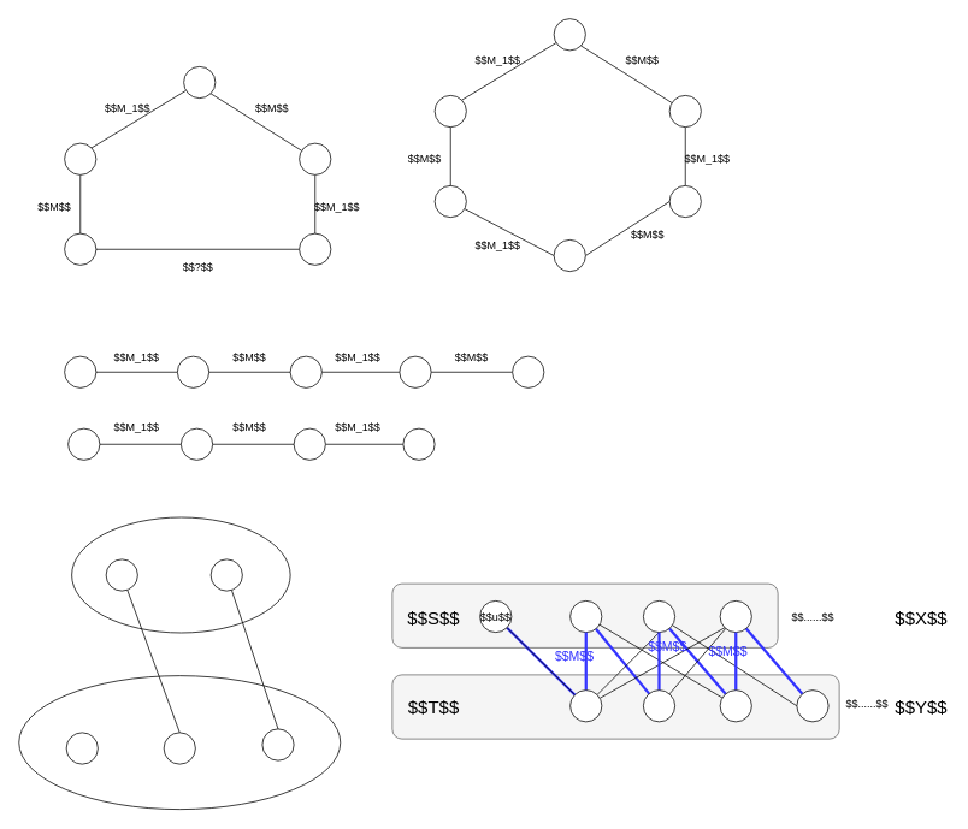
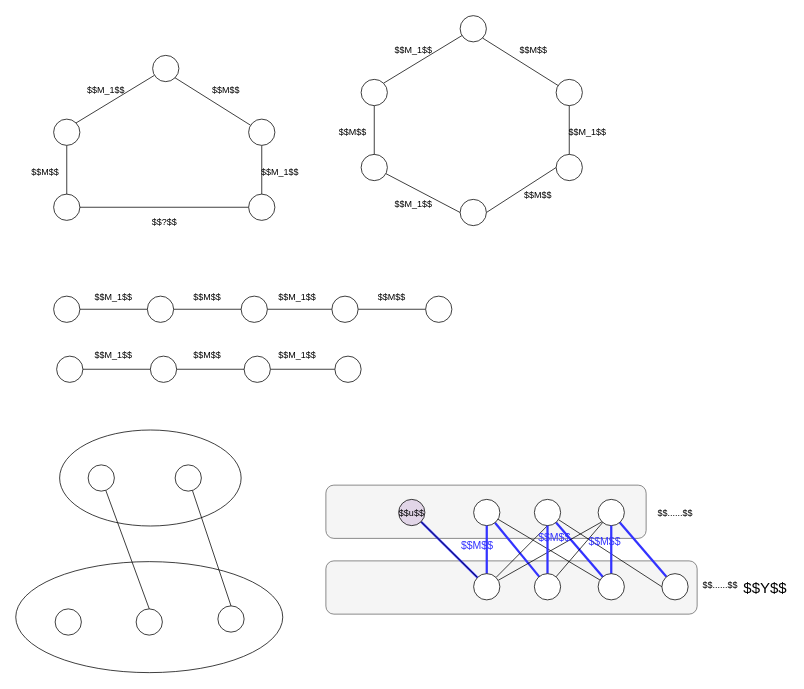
  <mxCell id="0" />
  <mxCell id="1" parent="0" />
  <mxCell id="2" value="" style="rounded=1;whiteSpace=wrap;html=1;fontSize=20;fillColor=#f5f5f5;fontColor=#333333;strokeColor=#666666;" vertex="1" parent="1"><mxGeometry x="434" y="747" width="495" height="71" as="geometry" /></mxCell>
  <mxCell id="3" value="" style="rounded=1;whiteSpace=wrap;html=1;fontSize=20;fillColor=#f5f5f5;fontColor=#333333;strokeColor=#666666;" vertex="1" parent="1"><mxGeometry x="434" y="646" width="427" height="71" as="geometry" /></mxCell>
  <mxCell id="4" value="" style="ellipse;whiteSpace=wrap;html=1;" vertex="1" parent="1"><mxGeometry x="20.5" y="748" width="356" height="148" as="geometry" /></mxCell>
  <mxCell id="5" value="" style="ellipse;whiteSpace=wrap;html=1;" vertex="1" parent="1"><mxGeometry x="79" y="572.5" width="242" height="128" as="geometry" /></mxCell>
  <mxCell id="6" style="edgeStyle=none;rounded=0;orthogonalLoop=1;jettySize=auto;html=1;entryX=1;entryY=0;entryDx=0;entryDy=0;endArrow=none;endFill=0;" edge="1" parent="1" source="7" target="11"><mxGeometry relative="1" as="geometry" /></mxCell>
  <mxCell id="7" value="" style="ellipse;whiteSpace=wrap;html=1;aspect=fixed;" vertex="1" parent="1"><mxGeometry x="203" y="73" width="35" height="35" as="geometry" /></mxCell>
  <mxCell id="8" style="rounded=0;orthogonalLoop=1;jettySize=auto;html=1;entryX=0;entryY=0.5;entryDx=0;entryDy=0;endArrow=none;endFill=0;" edge="1" parent="1" source="9" target="13"><mxGeometry relative="1" as="geometry" /></mxCell>
  <mxCell id="9" value="" style="ellipse;whiteSpace=wrap;html=1;aspect=fixed;" vertex="1" parent="1"><mxGeometry x="71" y="258" width="35" height="35" as="geometry" /></mxCell>
  <mxCell id="10" style="edgeStyle=none;rounded=0;orthogonalLoop=1;jettySize=auto;html=1;endArrow=none;endFill=0;" edge="1" parent="1" source="11" target="9"><mxGeometry relative="1" as="geometry" /></mxCell>
  <mxCell id="11" value="" style="ellipse;whiteSpace=wrap;html=1;aspect=fixed;" vertex="1" parent="1"><mxGeometry x="71" y="158" width="35" height="35" as="geometry" /></mxCell>
  <mxCell id="12" style="rounded=0;orthogonalLoop=1;jettySize=auto;html=1;entryX=0.5;entryY=1;entryDx=0;entryDy=0;endArrow=none;endFill=0;" edge="1" parent="1" source="13" target="15"><mxGeometry relative="1" as="geometry" /></mxCell>
  <mxCell id="13" value="" style="ellipse;whiteSpace=wrap;html=1;aspect=fixed;" vertex="1" parent="1"><mxGeometry x="331" y="258" width="35" height="35" as="geometry" /></mxCell>
  <mxCell id="14" style="rounded=0;orthogonalLoop=1;jettySize=auto;html=1;entryX=1;entryY=1;entryDx=0;entryDy=0;endArrow=none;endFill=0;" edge="1" parent="1" source="15" target="7"><mxGeometry relative="1" as="geometry" /></mxCell>
  <mxCell id="15" value="" style="ellipse;whiteSpace=wrap;html=1;aspect=fixed;" vertex="1" parent="1"><mxGeometry x="331" y="158" width="35" height="35" as="geometry" /></mxCell>
  <mxCell id="16" value="$$M_1$$" style="text;html=1;strokeColor=none;fillColor=none;align=center;verticalAlign=middle;whiteSpace=wrap;rounded=0;" vertex="1" parent="1"><mxGeometry x="111" y="104" width="60" height="30" as="geometry" /></mxCell>
  <mxCell id="17" value="$$M$$" style="text;html=1;strokeColor=none;fillColor=none;align=center;verticalAlign=middle;whiteSpace=wrap;rounded=0;" vertex="1" parent="1"><mxGeometry x="271" y="104" width="60" height="30" as="geometry" /></mxCell>
  <mxCell id="18" value="$$M$$" style="text;html=1;strokeColor=none;fillColor=none;align=center;verticalAlign=middle;whiteSpace=wrap;rounded=0;" vertex="1" parent="1"><mxGeometry x="30" y="214" width="60" height="30" as="geometry" /></mxCell>
  <mxCell id="19" value="$$M_1$$" style="text;html=1;strokeColor=none;fillColor=none;align=center;verticalAlign=middle;whiteSpace=wrap;rounded=0;" vertex="1" parent="1"><mxGeometry x="343" y="214" width="60" height="30" as="geometry" /></mxCell>
  <mxCell id="20" value="$$?$$" style="text;html=1;strokeColor=none;fillColor=none;align=center;verticalAlign=middle;whiteSpace=wrap;rounded=0;" vertex="1" parent="1"><mxGeometry x="189" y="280" width="60" height="30" as="geometry" /></mxCell>
  <mxCell id="21" style="edgeStyle=none;rounded=0;orthogonalLoop=1;jettySize=auto;html=1;entryX=1;entryY=0;entryDx=0;entryDy=0;endArrow=none;endFill=0;" edge="1" source="22" target="26" parent="1"><mxGeometry relative="1" as="geometry" /></mxCell>
  <mxCell id="22" value="" style="ellipse;whiteSpace=wrap;html=1;aspect=fixed;" vertex="1" parent="1"><mxGeometry x="613" y="20" width="35" height="35" as="geometry" /></mxCell>
  <mxCell id="23" style="edgeStyle=none;rounded=0;orthogonalLoop=1;jettySize=auto;html=1;entryX=0;entryY=0.5;entryDx=0;entryDy=0;endArrow=none;endFill=0;" edge="1" parent="1" source="24" target="36"><mxGeometry relative="1" as="geometry" /></mxCell>
  <mxCell id="24" value="" style="ellipse;whiteSpace=wrap;html=1;aspect=fixed;" vertex="1" parent="1"><mxGeometry x="481" y="205" width="35" height="35" as="geometry" /></mxCell>
  <mxCell id="25" style="edgeStyle=none;rounded=0;orthogonalLoop=1;jettySize=auto;html=1;endArrow=none;endFill=0;" edge="1" source="26" target="24" parent="1"><mxGeometry relative="1" as="geometry" /></mxCell>
  <mxCell id="26" value="" style="ellipse;whiteSpace=wrap;html=1;aspect=fixed;" vertex="1" parent="1"><mxGeometry x="481" y="105" width="35" height="35" as="geometry" /></mxCell>
  <mxCell id="27" style="rounded=0;orthogonalLoop=1;jettySize=auto;html=1;entryX=0.5;entryY=1;entryDx=0;entryDy=0;endArrow=none;endFill=0;" edge="1" source="28" target="30" parent="1"><mxGeometry relative="1" as="geometry" /></mxCell>
  <mxCell id="28" value="" style="ellipse;whiteSpace=wrap;html=1;aspect=fixed;" vertex="1" parent="1"><mxGeometry x="741" y="205" width="35" height="35" as="geometry" /></mxCell>
  <mxCell id="29" style="rounded=0;orthogonalLoop=1;jettySize=auto;html=1;entryX=1;entryY=1;entryDx=0;entryDy=0;endArrow=none;endFill=0;" edge="1" source="30" target="22" parent="1"><mxGeometry relative="1" as="geometry" /></mxCell>
  <mxCell id="30" value="" style="ellipse;whiteSpace=wrap;html=1;aspect=fixed;" vertex="1" parent="1"><mxGeometry x="741" y="105" width="35" height="35" as="geometry" /></mxCell>
  <mxCell id="31" value="$$M_1$$" style="text;html=1;strokeColor=none;fillColor=none;align=center;verticalAlign=middle;whiteSpace=wrap;rounded=0;" vertex="1" parent="1"><mxGeometry x="521" y="51" width="60" height="30" as="geometry" /></mxCell>
  <mxCell id="32" value="$$M$$" style="text;html=1;strokeColor=none;fillColor=none;align=center;verticalAlign=middle;whiteSpace=wrap;rounded=0;" vertex="1" parent="1"><mxGeometry x="681" y="51" width="60" height="30" as="geometry" /></mxCell>
  <mxCell id="33" value="$$M$$" style="text;html=1;strokeColor=none;fillColor=none;align=center;verticalAlign=middle;whiteSpace=wrap;rounded=0;" vertex="1" parent="1"><mxGeometry x="440" y="161" width="60" height="30" as="geometry" /></mxCell>
  <mxCell id="34" value="$$M_1$$" style="text;html=1;strokeColor=none;fillColor=none;align=center;verticalAlign=middle;whiteSpace=wrap;rounded=0;" vertex="1" parent="1"><mxGeometry x="753" y="161" width="60" height="30" as="geometry" /></mxCell>
  <mxCell id="35" style="edgeStyle=none;rounded=0;orthogonalLoop=1;jettySize=auto;html=1;entryX=0;entryY=0.5;entryDx=0;entryDy=0;endArrow=none;endFill=0;exitX=1;exitY=0.5;exitDx=0;exitDy=0;" edge="1" parent="1" source="36" target="28"><mxGeometry relative="1" as="geometry" /></mxCell>
  <mxCell id="36" value="" style="ellipse;whiteSpace=wrap;html=1;aspect=fixed;" vertex="1" parent="1"><mxGeometry x="613" y="265" width="35" height="35" as="geometry" /></mxCell>
  <mxCell id="37" value="$$M$$" style="text;html=1;strokeColor=none;fillColor=none;align=center;verticalAlign=middle;whiteSpace=wrap;rounded=0;" vertex="1" parent="1"><mxGeometry x="687" y="244" width="60" height="30" as="geometry" /></mxCell>
  <mxCell id="38" value="$$M_1$$" style="text;html=1;strokeColor=none;fillColor=none;align=center;verticalAlign=middle;whiteSpace=wrap;rounded=0;" vertex="1" parent="1"><mxGeometry x="521" y="257" width="60" height="30" as="geometry" /></mxCell>
  <mxCell id="39" style="edgeStyle=none;rounded=0;orthogonalLoop=1;jettySize=auto;html=1;endArrow=none;endFill=0;" edge="1" parent="1" source="40" target="42"><mxGeometry relative="1" as="geometry" /></mxCell>
  <mxCell id="40" value="" style="ellipse;whiteSpace=wrap;html=1;aspect=fixed;" vertex="1" parent="1"><mxGeometry x="71" y="394" width="35" height="35" as="geometry" /></mxCell>
  <mxCell id="41" style="edgeStyle=none;rounded=0;orthogonalLoop=1;jettySize=auto;html=1;entryX=0;entryY=0.5;entryDx=0;entryDy=0;endArrow=none;endFill=0;" edge="1" parent="1" source="42" target="44"><mxGeometry relative="1" as="geometry" /></mxCell>
  <mxCell id="42" value="" style="ellipse;whiteSpace=wrap;html=1;aspect=fixed;" vertex="1" parent="1"><mxGeometry x="196" y="394" width="35" height="35" as="geometry" /></mxCell>
  <mxCell id="43" style="edgeStyle=none;rounded=0;orthogonalLoop=1;jettySize=auto;html=1;entryX=0;entryY=0.5;entryDx=0;entryDy=0;endArrow=none;endFill=0;" edge="1" parent="1" source="44" target="46"><mxGeometry relative="1" as="geometry" /></mxCell>
  <mxCell id="44" value="" style="ellipse;whiteSpace=wrap;html=1;aspect=fixed;" vertex="1" parent="1"><mxGeometry x="321" y="394" width="35" height="35" as="geometry" /></mxCell>
  <mxCell id="45" style="edgeStyle=none;rounded=0;orthogonalLoop=1;jettySize=auto;html=1;entryX=0;entryY=0.5;entryDx=0;entryDy=0;endArrow=none;endFill=0;" edge="1" parent="1" source="46" target="47"><mxGeometry relative="1" as="geometry" /></mxCell>
  <mxCell id="46" value="" style="ellipse;whiteSpace=wrap;html=1;aspect=fixed;" vertex="1" parent="1"><mxGeometry x="442" y="394" width="35" height="35" as="geometry" /></mxCell>
  <mxCell id="47" value="" style="ellipse;whiteSpace=wrap;html=1;aspect=fixed;" vertex="1" parent="1"><mxGeometry x="567" y="394" width="35" height="35" as="geometry" /></mxCell>
  <mxCell id="48" style="edgeStyle=none;rounded=0;orthogonalLoop=1;jettySize=auto;html=1;endArrow=none;endFill=0;" edge="1" parent="1" source="49" target="51"><mxGeometry relative="1" as="geometry" /></mxCell>
  <mxCell id="49" value="" style="ellipse;whiteSpace=wrap;html=1;aspect=fixed;" vertex="1" parent="1"><mxGeometry x="75" y="474" width="35" height="35" as="geometry" /></mxCell>
  <mxCell id="50" style="edgeStyle=none;rounded=0;orthogonalLoop=1;jettySize=auto;html=1;entryX=0;entryY=0.5;entryDx=0;entryDy=0;endArrow=none;endFill=0;" edge="1" parent="1" source="51" target="53"><mxGeometry relative="1" as="geometry" /></mxCell>
  <mxCell id="51" value="" style="ellipse;whiteSpace=wrap;html=1;aspect=fixed;" vertex="1" parent="1"><mxGeometry x="200" y="474" width="35" height="35" as="geometry" /></mxCell>
  <mxCell id="52" style="edgeStyle=none;rounded=0;orthogonalLoop=1;jettySize=auto;html=1;entryX=0;entryY=0.5;entryDx=0;entryDy=0;endArrow=none;endFill=0;" edge="1" parent="1" source="53" target="54"><mxGeometry relative="1" as="geometry" /></mxCell>
  <mxCell id="53" value="" style="ellipse;whiteSpace=wrap;html=1;aspect=fixed;" vertex="1" parent="1"><mxGeometry x="325" y="474" width="35" height="35" as="geometry" /></mxCell>
  <mxCell id="54" value="" style="ellipse;whiteSpace=wrap;html=1;aspect=fixed;" vertex="1" parent="1"><mxGeometry x="446" y="474" width="35" height="35" as="geometry" /></mxCell>
  <mxCell id="55" value="$$M_1$$" style="text;html=1;strokeColor=none;fillColor=none;align=center;verticalAlign=middle;whiteSpace=wrap;rounded=0;" vertex="1" parent="1"><mxGeometry x="121" y="380" width="60" height="30" as="geometry" /></mxCell>
  <mxCell id="56" value="$$M_1$$" style="text;html=1;strokeColor=none;fillColor=none;align=center;verticalAlign=middle;whiteSpace=wrap;rounded=0;" vertex="1" parent="1"><mxGeometry x="366" y="380" width="60" height="30" as="geometry" /></mxCell>
  <mxCell id="57" value="$$M$$" style="text;html=1;strokeColor=none;fillColor=none;align=center;verticalAlign=middle;whiteSpace=wrap;rounded=0;" vertex="1" parent="1"><mxGeometry x="246" y="380" width="60" height="30" as="geometry" /></mxCell>
  <mxCell id="58" value="$$M$$" style="text;html=1;strokeColor=none;fillColor=none;align=center;verticalAlign=middle;whiteSpace=wrap;rounded=0;" vertex="1" parent="1"><mxGeometry x="492" y="380" width="60" height="30" as="geometry" /></mxCell>
  <mxCell id="59" value="$$M_1$$" style="text;html=1;strokeColor=none;fillColor=none;align=center;verticalAlign=middle;whiteSpace=wrap;rounded=0;" vertex="1" parent="1"><mxGeometry x="366" y="458" width="60" height="30" as="geometry" /></mxCell>
  <mxCell id="60" value="$$M$$" style="text;html=1;strokeColor=none;fillColor=none;align=center;verticalAlign=middle;whiteSpace=wrap;rounded=0;" vertex="1" parent="1"><mxGeometry x="246" y="458" width="60" height="30" as="geometry" /></mxCell>
  <mxCell id="61" value="$$M_1$$" style="text;html=1;strokeColor=none;fillColor=none;align=center;verticalAlign=middle;whiteSpace=wrap;rounded=0;" vertex="1" parent="1"><mxGeometry x="121" y="458" width="60" height="30" as="geometry" /></mxCell>
  <mxCell id="62" style="edgeStyle=none;rounded=0;orthogonalLoop=1;jettySize=auto;html=1;entryX=0.5;entryY=0;entryDx=0;entryDy=0;endArrow=none;endFill=0;" edge="1" parent="1" source="63" target="67"><mxGeometry relative="1" as="geometry" /></mxCell>
  <mxCell id="63" value="" style="ellipse;whiteSpace=wrap;html=1;aspect=fixed;" vertex="1" parent="1"><mxGeometry x="117" y="619" width="35" height="35" as="geometry" /></mxCell>
  <mxCell id="64" style="edgeStyle=none;rounded=0;orthogonalLoop=1;jettySize=auto;html=1;entryX=0.5;entryY=0;entryDx=0;entryDy=0;endArrow=none;endFill=0;" edge="1" parent="1" source="65" target="68"><mxGeometry relative="1" as="geometry" /></mxCell>
  <mxCell id="65" value="" style="ellipse;whiteSpace=wrap;html=1;aspect=fixed;" vertex="1" parent="1"><mxGeometry x="233" y="619" width="35" height="35" as="geometry" /></mxCell>
  <mxCell id="66" value="" style="ellipse;whiteSpace=wrap;html=1;aspect=fixed;" vertex="1" parent="1"><mxGeometry x="73" y="811" width="35" height="35" as="geometry" /></mxCell>
  <mxCell id="67" value="" style="ellipse;whiteSpace=wrap;html=1;aspect=fixed;" vertex="1" parent="1"><mxGeometry x="181" y="811" width="35" height="35" as="geometry" /></mxCell>
  <mxCell id="68" value="" style="ellipse;whiteSpace=wrap;html=1;aspect=fixed;" vertex="1" parent="1"><mxGeometry x="290" y="807" width="35" height="35" as="geometry" /></mxCell>
  <mxCell id="69" style="edgeStyle=none;rounded=0;orthogonalLoop=1;jettySize=auto;html=1;endArrow=none;endFill=0;strokeWidth=3;strokeColor=#3333FF;" edge="1" parent="1" source="71" target="83"><mxGeometry relative="1" as="geometry" /></mxCell>
  <mxCell id="70" style="edgeStyle=none;rounded=0;orthogonalLoop=1;jettySize=auto;html=1;endArrow=none;endFill=0;strokeColor=#000000;strokeWidth=1;" edge="1" parent="1" source="71" target="85"><mxGeometry relative="1" as="geometry" /></mxCell>
  <mxCell id="71" value="" style="ellipse;whiteSpace=wrap;html=1;aspect=fixed;" vertex="1" parent="1"><mxGeometry x="631" y="665" width="35" height="35" as="geometry" /></mxCell>
  <mxCell id="72" style="edgeStyle=none;rounded=0;orthogonalLoop=1;jettySize=auto;html=1;endArrow=none;endFill=0;strokeWidth=3;strokeColor=#3333FF;" edge="1" parent="1" source="74" target="85"><mxGeometry relative="1" as="geometry" /></mxCell>
  <mxCell id="73" style="edgeStyle=none;rounded=0;orthogonalLoop=1;jettySize=auto;html=1;entryX=0;entryY=0.5;entryDx=0;entryDy=0;endArrow=none;endFill=0;strokeColor=#000000;strokeWidth=1;" edge="1" parent="1" source="74" target="86"><mxGeometry relative="1" as="geometry" /></mxCell>
  <mxCell id="74" value="" style="ellipse;whiteSpace=wrap;html=1;aspect=fixed;" vertex="1" parent="1"><mxGeometry x="712" y="665" width="35" height="35" as="geometry" /></mxCell>
  <mxCell id="75" style="edgeStyle=none;rounded=0;orthogonalLoop=1;jettySize=auto;html=1;endArrow=none;endFill=0;strokeWidth=3;strokeColor=#3333FF;" edge="1" parent="1" source="76" target="86"><mxGeometry relative="1" as="geometry" /></mxCell>
  <mxCell id="76" value="" style="ellipse;whiteSpace=wrap;html=1;aspect=fixed;" vertex="1" parent="1"><mxGeometry x="797" y="665" width="35" height="35" as="geometry" /></mxCell>
  <mxCell id="77" style="edgeStyle=none;rounded=0;orthogonalLoop=1;jettySize=auto;html=1;endArrow=none;endFill=0;strokeWidth=3;strokeColor=#3333FF;" edge="1" parent="1" source="80" target="71"><mxGeometry relative="1" as="geometry" /></mxCell>
  <mxCell id="78" style="edgeStyle=none;rounded=0;orthogonalLoop=1;jettySize=auto;html=1;entryX=0.5;entryY=1;entryDx=0;entryDy=0;endArrow=none;endFill=0;strokeColor=#000000;strokeWidth=1;" edge="1" parent="1" source="80" target="74"><mxGeometry relative="1" as="geometry" /></mxCell>
  <mxCell id="79" style="edgeStyle=none;rounded=0;orthogonalLoop=1;jettySize=auto;html=1;entryX=0;entryY=1;entryDx=0;entryDy=0;endArrow=none;endFill=0;strokeColor=#000000;strokeWidth=1;" edge="1" parent="1" source="80" target="76"><mxGeometry relative="1" as="geometry" /></mxCell>
  <mxCell id="80" value="" style="ellipse;whiteSpace=wrap;html=1;aspect=fixed;" vertex="1" parent="1"><mxGeometry x="631" y="764" width="35" height="35" as="geometry" /></mxCell>
  <mxCell id="81" style="edgeStyle=none;rounded=0;orthogonalLoop=1;jettySize=auto;html=1;entryX=0.5;entryY=1;entryDx=0;entryDy=0;endArrow=none;endFill=0;strokeWidth=3;strokeColor=#3333FF;" edge="1" parent="1" source="83" target="74"><mxGeometry relative="1" as="geometry" /></mxCell>
  <mxCell id="82" style="edgeStyle=none;rounded=0;orthogonalLoop=1;jettySize=auto;html=1;endArrow=none;endFill=0;strokeColor=#000000;strokeWidth=1;" edge="1" parent="1" source="83" target="76"><mxGeometry relative="1" as="geometry" /></mxCell>
  <mxCell id="83" value="" style="ellipse;whiteSpace=wrap;html=1;aspect=fixed;" vertex="1" parent="1"><mxGeometry x="712" y="764" width="35" height="35" as="geometry" /></mxCell>
  <mxCell id="84" style="edgeStyle=none;rounded=0;orthogonalLoop=1;jettySize=auto;html=1;endArrow=none;endFill=0;strokeWidth=3;strokeColor=#3333FF;" edge="1" parent="1" source="85" target="76"><mxGeometry relative="1" as="geometry" /></mxCell>
  <mxCell id="85" value="" style="ellipse;whiteSpace=wrap;html=1;aspect=fixed;" vertex="1" parent="1"><mxGeometry x="797" y="764" width="35" height="35" as="geometry" /></mxCell>
  <mxCell id="86" value="" style="ellipse;whiteSpace=wrap;html=1;aspect=fixed;" vertex="1" parent="1"><mxGeometry x="882" y="764" width="35" height="35" as="geometry" /></mxCell>
  <mxCell id="87" style="edgeStyle=none;rounded=0;orthogonalLoop=1;jettySize=auto;html=1;endArrow=none;endFill=0;strokeWidth=3;strokeColor=#3333FF;" edge="1" parent="1" source="89" target="80"><mxGeometry relative="1" as="geometry" /></mxCell>
  <mxCell id="88" style="edgeStyle=none;rounded=0;orthogonalLoop=1;jettySize=auto;html=1;endArrow=none;endFill=0;strokeColor=#000000;strokeWidth=1;" edge="1" parent="1" source="89" target="80"><mxGeometry relative="1" as="geometry" /></mxCell>
- <mxCell id="89" value="$$u$$" style="ellipse;whiteSpace=wrap;html=1;aspect=fixed;" vertex="1" parent="1"><mxGeometry x="531" y="665" width="35" height="35" as="geometry" /></mxCell>
+ <mxCell id="89" value="$$u$$" style="ellipse;whiteSpace=wrap;html=1;aspect=fixed;fillColor=#e1d5e7;" vertex="1" parent="1"><mxGeometry x="531" y="665" width="35" height="35" as="geometry" /></mxCell>
  <mxCell id="90" value="$$......$$" style="text;html=1;strokeColor=none;fillColor=none;align=center;verticalAlign=middle;whiteSpace=wrap;rounded=0;" vertex="1" parent="1"><mxGeometry x="869.5" y="667.5" width="60" height="30" as="geometry" /></mxCell>
  <mxCell id="91" value="$$......$$" style="text;html=1;strokeColor=none;fillColor=none;align=center;verticalAlign=middle;whiteSpace=wrap;rounded=0;" vertex="1" parent="1"><mxGeometry x="929.5" y="764" width="60" height="30" as="geometry" /></mxCell>
- <mxCell id="92" value="$$X$$" style="text;html=1;strokeColor=none;fillColor=none;align=center;verticalAlign=middle;whiteSpace=wrap;rounded=0;fontSize=20;" vertex="1" parent="1"><mxGeometry x="989.5" y="667.5" width="60" height="30" as="geometry" /></mxCell>
  <mxCell id="93" value="$$Y$$" style="text;html=1;strokeColor=none;fillColor=none;align=center;verticalAlign=middle;whiteSpace=wrap;rounded=0;fontSize=20;" vertex="1" parent="1"><mxGeometry x="989.5" y="766.5" width="60" height="30" as="geometry" /></mxCell>
- <mxCell id="94" value="$$S$$" style="text;html=1;strokeColor=none;fillColor=none;align=center;verticalAlign=middle;whiteSpace=wrap;rounded=0;fontSize=20;" vertex="1" parent="1"><mxGeometry x="450" y="667.5" width="60" height="30" as="geometry" /></mxCell>
- <mxCell id="95" value="$$T$$" style="text;html=1;strokeColor=none;fillColor=none;align=center;verticalAlign=middle;whiteSpace=wrap;rounded=0;fontSize=20;" vertex="1" parent="1"><mxGeometry x="450" y="766.5" width="60" height="30" as="geometry" /></mxCell>
  <mxCell id="96" value="$$M$$" style="text;html=1;strokeColor=none;fillColor=none;align=center;verticalAlign=middle;whiteSpace=wrap;rounded=0;fontSize=14;fontColor=#3333FF;" vertex="1" parent="1"><mxGeometry x="606" y="711" width="60" height="30" as="geometry" /></mxCell>
  <mxCell id="97" value="$$M$$" style="text;html=1;strokeColor=none;fillColor=none;align=center;verticalAlign=middle;whiteSpace=wrap;rounded=0;fontSize=14;fontColor=#3333FF;" vertex="1" parent="1"><mxGeometry x="709" y="700.5" width="60" height="30" as="geometry" /></mxCell>
  <mxCell id="98" value="$$M$$" style="text;html=1;strokeColor=none;fillColor=none;align=center;verticalAlign=middle;whiteSpace=wrap;rounded=0;fontSize=14;fontColor=#3333FF;" vertex="1" parent="1"><mxGeometry x="776" y="706" width="60" height="30" as="geometry" /></mxCell>
